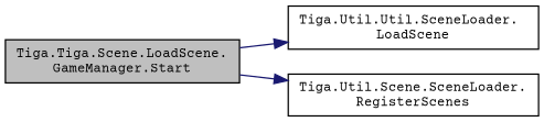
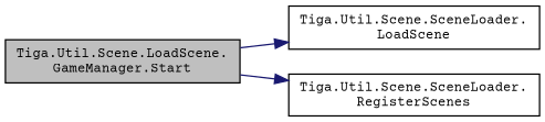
  digraph {
    fontname="Courier Prime"
    rankdir=LR
    node [color=black fillcolor=white fontname="Courier Prime" fontsize=10 shape=record style=filled]
    edge [color=midnightblue fontname="Courier Prime" fontsize=10 labelfontname=Helvetica labelfontsize=10 style=solid]
-   n1 [fillcolor=grey75 fontcolor=black height=0.2 label="Tiga.Tiga.Scene.LoadScene.\lGameManager.Start" width=0.4]
-   n2 [height=0.2 label="Tiga.Util.Util.SceneLoader.\lLoadScene" width=0.4]
+   n1 [fillcolor=grey75 fontcolor=black height=0.2 label="Tiga.Util.Scene.LoadScene.\lGameManager.Start" width=0.4]
+   n2 [height=0.2 label="Tiga.Util.Scene.SceneLoader.\lLoadScene" width=0.4]
    n3 [height=0.2 label="Tiga.Util.Scene.SceneLoader.\lRegisterScenes" width=0.4]
    n1 -> n2
    n1 -> n3
  }
